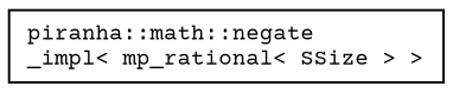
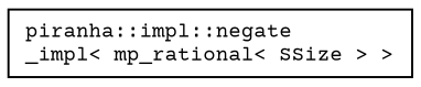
  digraph {
    rankdir=LR
    fontname="Courier Prime"
-   n1 [color=black fillcolor=white fontname="Courier Prime" fontsize=10 height=0.2 label="piranha::math::negate\l_impl\< mp_rational\< SSize \> \>" shape=record style=filled width=0.4]
+   n1 [color=black fillcolor=white fontname="Courier Prime" fontsize=10 height=0.2 label="piranha::impl::negate\l_impl\< mp_rational\< SSize \> \>" shape=record style=filled width=0.4]
  }
